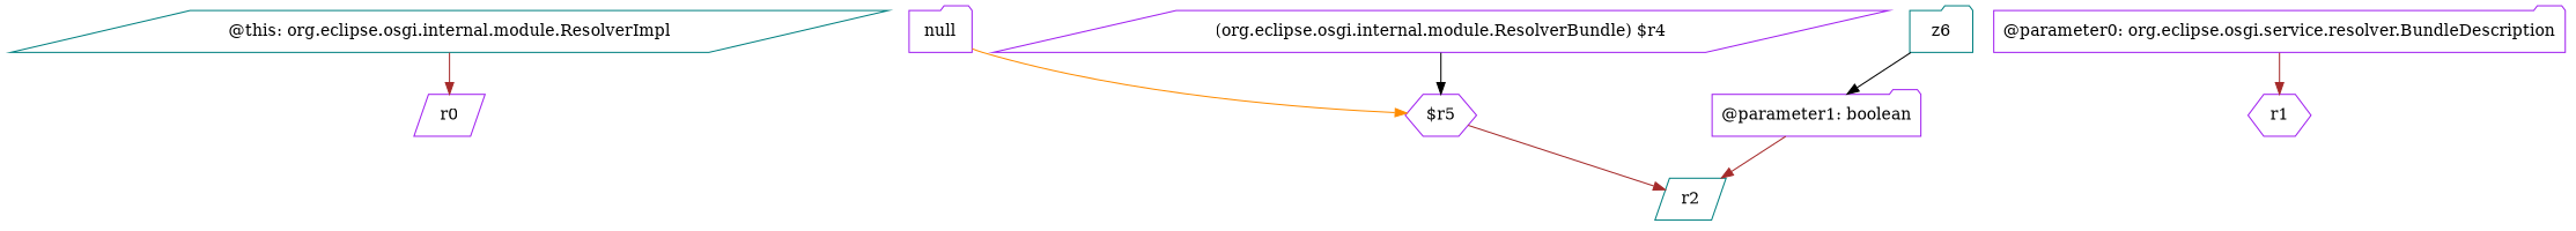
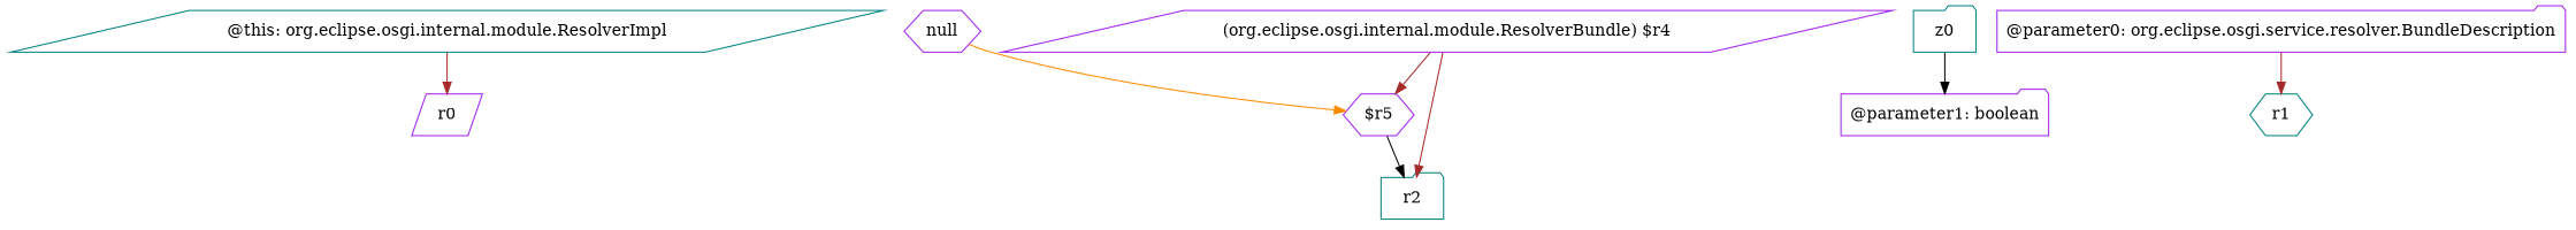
  digraph {
    node [color=purple shape=folder]
    edge [color=brown]
    n1 [color=teal label="@this: org.eclipse.osgi.internal.module.ResolverImpl" shape=parallelogram]
    n2 [label=r0 shape=parallelogram]
-   n3 [label=null]
+   n3 [label=null shape=hexagon]
    n4 [label="$r5" shape=hexagon]
-   n5 [color=teal label=r2 shape=parallelogram]
+   n5 [color=teal label=r2]
    n6 [label="@parameter1: boolean"]
-   n7 [color=teal label=z6]
+   n7 [color=teal label=z0]
    n8 [label="(org.eclipse.osgi.internal.module.ResolverBundle) $r4" shape=parallelogram]
    n9 [label="@parameter0: org.eclipse.osgi.service.resolver.BundleDescription"]
-   n10 [label=r1 shape=hexagon]
+   n10 [color=teal label=r1 shape=hexagon]
    n1 -> n2
    n3 -> n4 [color=darkorange]
-   n4 -> n5
+   n4 -> n5 [color=black]
    n7 -> n6 [color=black]
-   n8 -> n4 [color=black]
-   n6 -> n5
+   n8 -> n4
+   n8 -> n5
    n9 -> n10
  }
